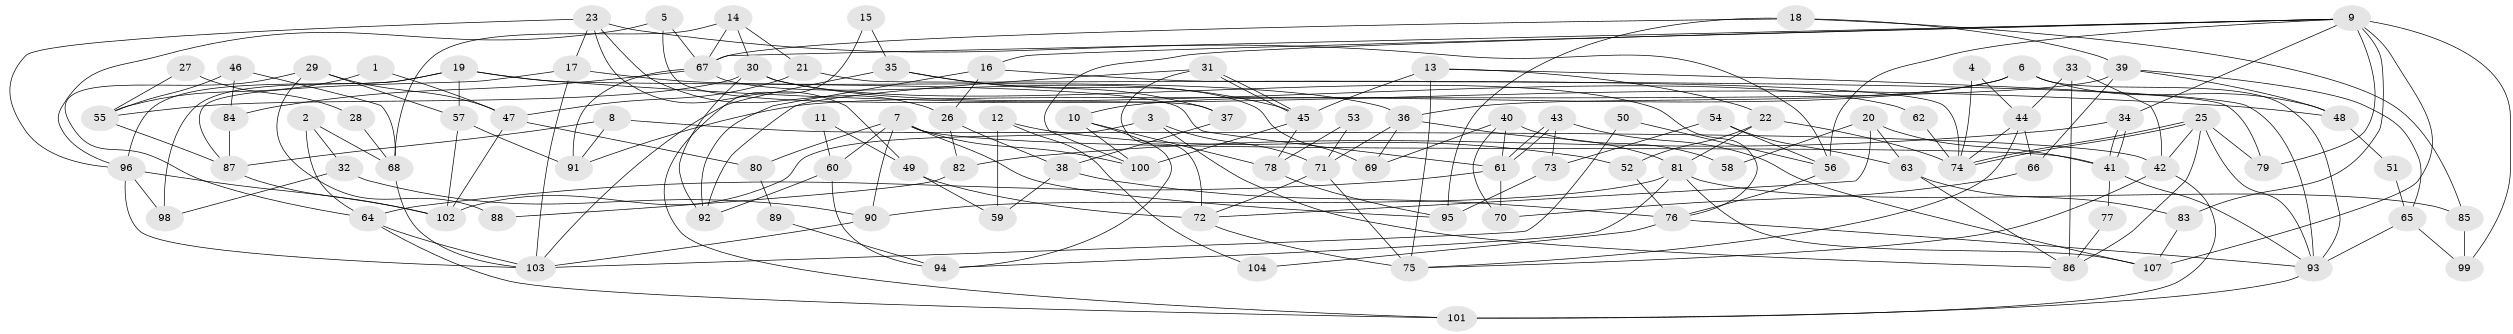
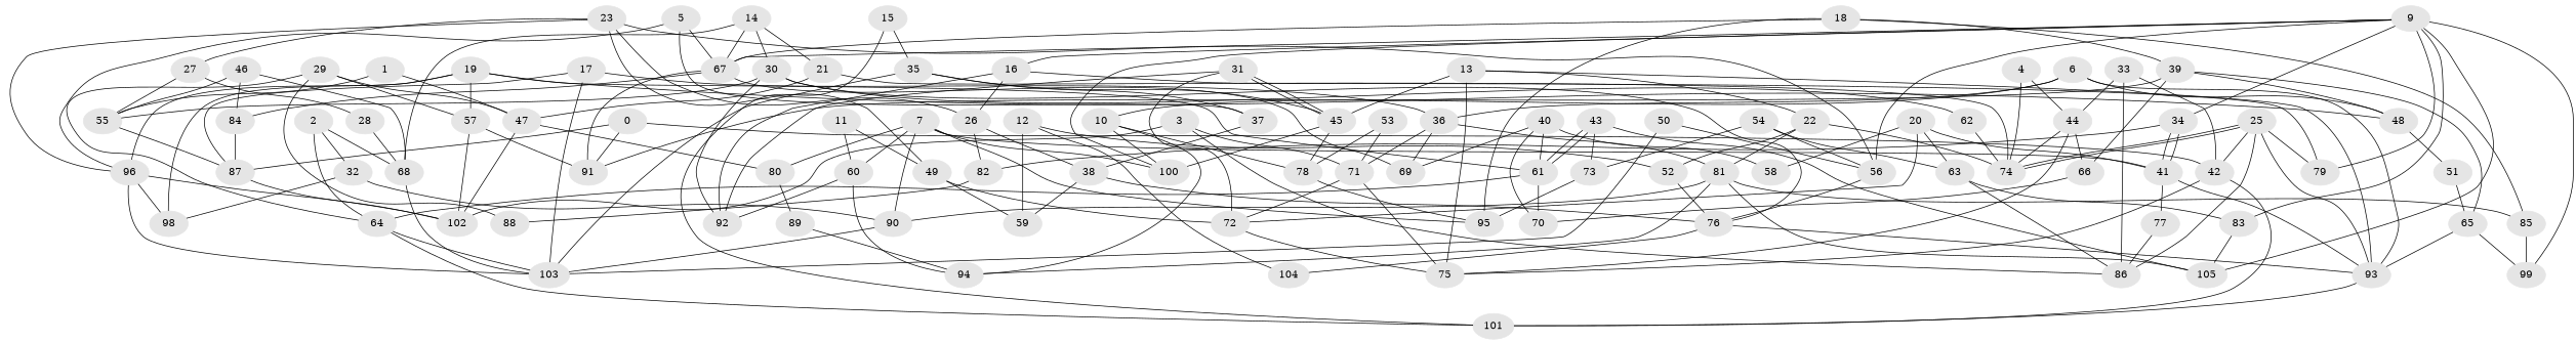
  graph {
    node [color=gray90 style=filled]
    1
    47
    55
    102
    80
    87
    2
    32
    64
    68
    90
    98
    101
    103
    3
    71
    86
    75
    72
    4
    44
    74
    66
    5
    37
    67
    96
    38
    91
    69
    84
    6
    10
    36
    48
    93
    100
    78
    94
    81
    51
    7
    41
    60
    95
    77
    92
    89
-   8
+   8 [label=0]
    42
    9
    16
    34
    56
    79
    83
    99
-   105 [label=107]
+   105
    26
    82
    76
    11
    49
    59
    12
    52
    104
    13
    22
    45
    14
    21
    30
    62
    15
    35
    17
    18
    39
    85
    65
    19
    57
    61
    70
    20
    58
    63
    23
    27
    28
    25
    88
    29
    31
    33
    40
    43
    73
    46
    50
    53
    54
    1 -- 47
    1 -- 55
    47 -- 102
    47 -- 80
    55 -- 87
    80 -- 89
    87 -- 102
    2 -- 32
    2 -- 64
    2 -- 68
    32 -- 90
    32 -- 98
    64 -- 101
    64 -- 103
    68 -- 103
    90 -- 103
    3 -- 102
    3 -- 71
    3 -- 86
    71 -- 75
    71 -- 72
    72 -- 75
    4 -- 44
    4 -- 74
    44 -- 75
    44 -- 74
    44 -- 66
    66 -- 70
    5 -- 37
    5 -- 67
    5 -- 96
    37 -- 38
    67 -- 91
    67 -- 69
    67 -- 84
    96 -- 102
    96 -- 98
    96 -- 103
    38 -- 76
    38 -- 59
    84 -- 87
    6 -- 10
    6 -- 36
    6 -- 48
    6 -- 93
    10 -- 100
    10 -- 78
    10 -- 94
    36 -- 71
    36 -- 69
    36 -- 81
    48 -- 51
    93 -- 101
    78 -- 95
    81 -- 90
    81 -- 94
    81 -- 105
    81 -- 85
    51 -- 65
    7 -- 80
    7 -- 90
    7 -- 100
    7 -- 41
    7 -- 60
    7 -- 95
    41 -- 93
    41 -- 77
    60 -- 94
    60 -- 92
    77 -- 86
    89 -- 94
    8 -- 87
    8 -- 91
    8 -- 42
    42 -- 101
    42 -- 75
    9 -- 67
    9 -- 100
    9 -- 16
    9 -- 34
    9 -- 56
    9 -- 79
    9 -- 83
    9 -- 99
    9 -- 105
    16 -- 92
    16 -- 79
    16 -- 26
    34 -- 41
    34 -- 41
    34 -- 82
    56 -- 76
    83 -- 105
    26 -- 38
    26 -- 82
    82 -- 88
    76 -- 93
    76 -- 104
    11 -- 60
    11 -- 49
    49 -- 72
    49 -- 59
    12 -- 59
    12 -- 52
    12 -- 104
    52 -- 76
    13 -- 75
    13 -- 93
    13 -- 22
    13 -- 45
    22 -- 74
    22 -- 81
    22 -- 52
    45 -- 100
    45 -- 78
    14 -- 68
    14 -- 67
    14 -- 21
    14 -- 30
    21 -- 47
    21 -- 74
    30 -- 55
    30 -- 92
    30 -- 76
    30 -- 62
    62 -- 74
    15 -- 101
    15 -- 35
    35 -- 103
    35 -- 37
    35 -- 45
    17 -- 87
    17 -- 103
    17 -- 36
    18 -- 67
    18 -- 95
    18 -- 39
    18 -- 85
    39 -- 66
    39 -- 91
    39 -- 48
    39 -- 65
    85 -- 99
    65 -- 93
    65 -- 99
    19 -- 98
    19 -- 96
    19 -- 48
    19 -- 57
    19 -- 61
    57 -- 102
    57 -- 91
    61 -- 64
    61 -- 70
    20 -- 72
    20 -- 41
    20 -- 58
    20 -- 63
    63 -- 86
    63 -- 83
    23 -- 96
    23 -- 56
    23 -- 26
    23 -- 49
-   23 -- 17
+   23 -- 27
    27 -- 55
    27 -- 28
    28 -- 68
    25 -- 86
    25 -- 74
    25 -- 74
    25 -- 93
    25 -- 42
    25 -- 79
    29 -- 47
    29 -- 64
    29 -- 57
    29 -- 88
    31 -- 72
    31 -- 92
    31 -- 45
    31 -- 45
    33 -- 86
    33 -- 44
    33 -- 42
    40 -- 69
    40 -- 61
    40 -- 70
    40 -- 58
    43 -- 105
    43 -- 61
    43 -- 61
    43 -- 73
    73 -- 95
    46 -- 55
    46 -- 68
    46 -- 84
    50 -- 103
    50 -- 56
    53 -- 71
    53 -- 78
    54 -- 56
    54 -- 63
    54 -- 73
  }
